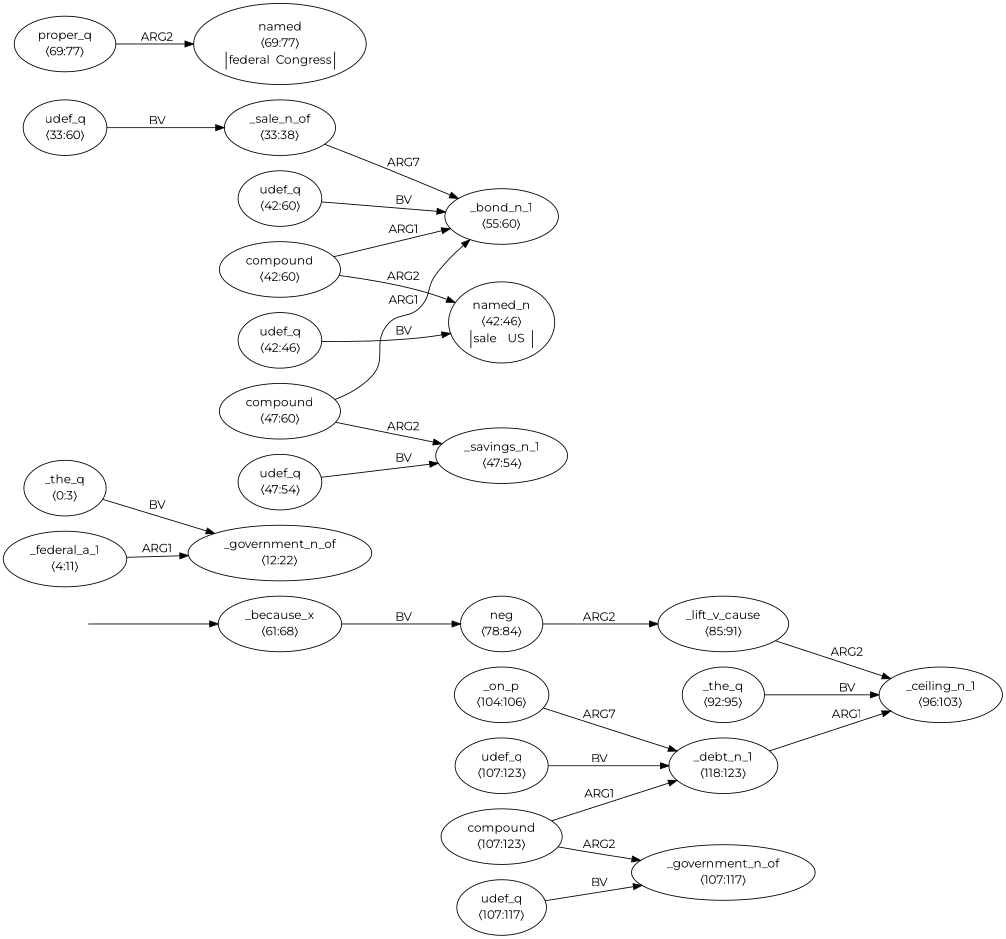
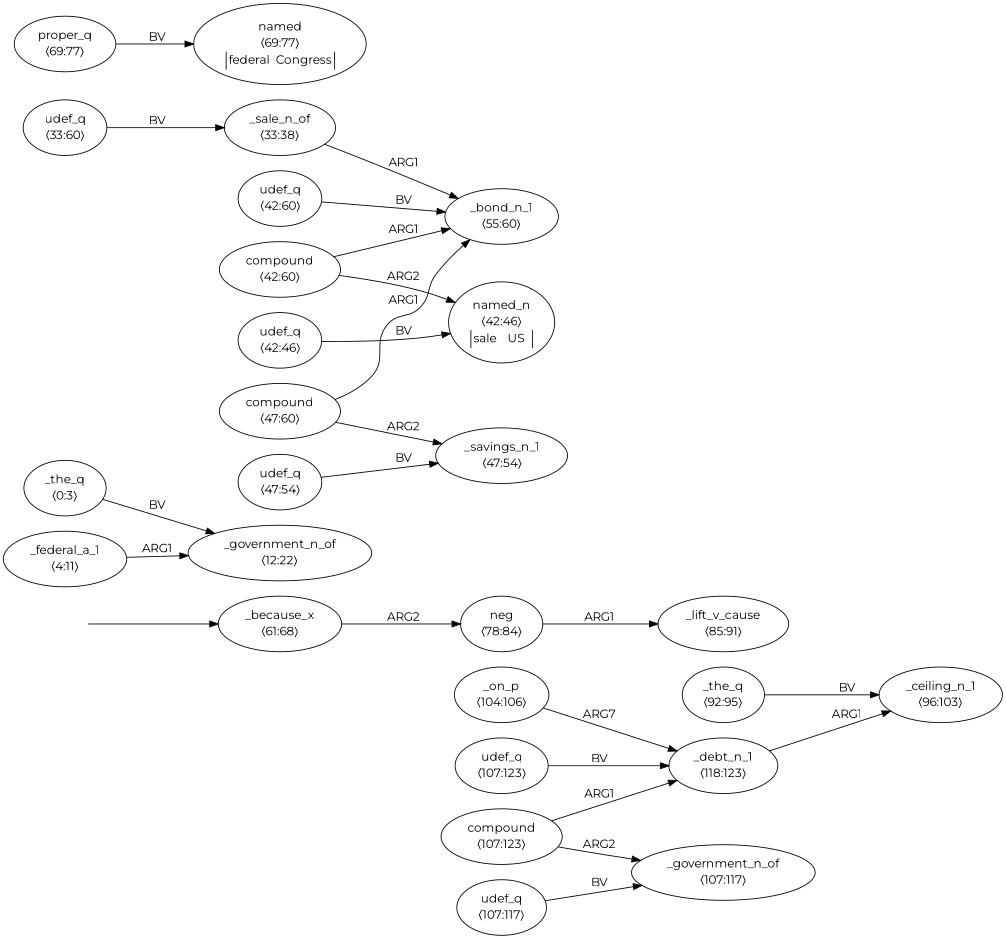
  digraph {
    fontname=Montserrat
    rankdir=LR
    node [fontname=Montserrat]
    edge [fontname=Montserrat]
    top [style=invis]
    n2 [label=<<table align="center" border="0" cellspacing="0"><tr><td colspan="2">_because_x</td></tr><tr><td colspan="2">〈61:68〉</td></tr></table>>]
    n3 [label=<<table align="center" border="0" cellspacing="0"><tr><td colspan="2">neg</td></tr><tr><td colspan="2">〈78:84〉</td></tr></table>>]
    n4 [label=<<table align="center" border="0" cellspacing="0"><tr><td colspan="2">_lift_v_cause</td></tr><tr><td colspan="2">〈85:91〉</td></tr></table>>]
    n5 [label=<<table align="center" border="0" cellspacing="0"><tr><td colspan="2">_the_q</td></tr><tr><td colspan="2">〈0:3〉</td></tr></table>>]
    n6 [label=<<table align="center" border="0" cellspacing="0"><tr><td colspan="2">_government_n_of</td></tr><tr><td colspan="2">〈12:22〉</td></tr></table>>]
    n7 [label=<<table align="center" border="0" cellspacing="0"><tr><td colspan="2">_federal_a_1</td></tr><tr><td colspan="2">〈4:11〉</td></tr></table>>]
    n8 [label=<<table align="center" border="0" cellspacing="0"><tr><td colspan="2">_sale_n_of</td></tr><tr><td colspan="2">〈33:38〉</td></tr></table>>]
    n9 [label=<<table align="center" border="0" cellspacing="0"><tr><td colspan="2">_bond_n_1</td></tr><tr><td colspan="2">〈55:60〉</td></tr></table>>]
    n10 [label=<<table align="center" border="0" cellspacing="0"><tr><td colspan="2">udef_q</td></tr><tr><td colspan="2">〈33:60〉</td></tr></table>>]
    n11 [label=<<table align="center" border="0" cellspacing="0"><tr><td colspan="2">udef_q</td></tr><tr><td colspan="2">〈42:60〉</td></tr></table>>]
    n12 [label=<<table align="center" border="0" cellspacing="0"><tr><td colspan="2">compound</td></tr><tr><td colspan="2">〈42:60〉</td></tr></table>>]
    n13 [label=<<table align="center" border="0" cellspacing="0"><tr><td colspan="2">named_n</td></tr><tr><td colspan="2">〈42:46〉</td></tr><tr><td sides="l" border="1" align="left">sale</td><td sides="r" border="1" align="left">US</td></tr></table>>]
    n14 [label=<<table align="center" border="0" cellspacing="0"><tr><td colspan="2">udef_q</td></tr><tr><td colspan="2">〈42:46〉</td></tr></table>>]
    n15 [label=<<table align="center" border="0" cellspacing="0"><tr><td colspan="2">compound</td></tr><tr><td colspan="2">〈47:60〉</td></tr></table>>]
    n16 [label=<<table align="center" border="0" cellspacing="0"><tr><td colspan="2">_savings_n_1</td></tr><tr><td colspan="2">〈47:54〉</td></tr></table>>]
    n17 [label=<<table align="center" border="0" cellspacing="0"><tr><td colspan="2">udef_q</td></tr><tr><td colspan="2">〈47:54〉</td></tr></table>>]
    n18 [label=<<table align="center" border="0" cellspacing="0"><tr><td colspan="2">proper_q</td></tr><tr><td colspan="2">〈69:77〉</td></tr></table>>]
    n19 [label=<<table align="center" border="0" cellspacing="0"><tr><td colspan="2">named</td></tr><tr><td colspan="2">〈69:77〉</td></tr><tr><td sides="l" border="1" align="left">federal</td><td sides="r" border="1" align="left">Congress</td></tr></table>>]
    n20 [label=<<table align="center" border="0" cellspacing="0"><tr><td colspan="2">_ceiling_n_1</td></tr><tr><td colspan="2">〈96:103〉</td></tr></table>>]
    n21 [label=<<table align="center" border="0" cellspacing="0"><tr><td colspan="2">_the_q</td></tr><tr><td colspan="2">〈92:95〉</td></tr></table>>]
    n22 [label=<<table align="center" border="0" cellspacing="0"><tr><td colspan="2">_on_p</td></tr><tr><td colspan="2">〈104:106〉</td></tr></table>>]
    n23 [label=<<table align="center" border="0" cellspacing="0"><tr><td colspan="2">_debt_n_1</td></tr><tr><td colspan="2">〈118:123〉</td></tr></table>>]
    n24 [label=<<table align="center" border="0" cellspacing="0"><tr><td colspan="2">udef_q</td></tr><tr><td colspan="2">〈107:123〉</td></tr></table>>]
    n25 [label=<<table align="center" border="0" cellspacing="0"><tr><td colspan="2">compound</td></tr><tr><td colspan="2">〈107:123〉</td></tr></table>>]
    n26 [label=<<table align="center" border="0" cellspacing="0"><tr><td colspan="2">_government_n_of</td></tr><tr><td colspan="2">〈107:117〉</td></tr></table>>]
    n27 [label=<<table align="center" border="0" cellspacing="0"><tr><td colspan="2">udef_q</td></tr><tr><td colspan="2">〈107:117〉</td></tr></table>>]
    top -> n2
-   n2 -> n3 [label=BV]
-   n3 -> n4 [label=ARG2]
-   n4 -> n20 [label=ARG2]
+   n2 -> n3 [label=ARG2]
+   n3 -> n4 [label=ARG1]
    n5 -> n6 [label=BV]
    n7 -> n6 [label=ARG1]
-   n8 -> n9 [label=ARG7]
+   n8 -> n9 [label=ARG1]
    n10 -> n8 [label=BV]
    n11 -> n9 [label=BV]
    n12 -> n9 [label=ARG1]
    n12 -> n13 [label=ARG2]
    n14 -> n13 [label=BV]
    n15 -> n9 [label=ARG1]
    n15 -> n16 [label=ARG2]
    n17 -> n16 [label=BV]
-   n18 -> n19 [label=ARG2]
+   n18 -> n19 [label=BV]
    n21 -> n20 [label=BV]
    n22 -> n23 [label=ARG7]
    n23 -> n20 [label=ARG1]
    n24 -> n23 [label=BV]
    n25 -> n23 [label=ARG1]
    n25 -> n26 [label=ARG2]
    n27 -> n26 [label=BV]
  }
